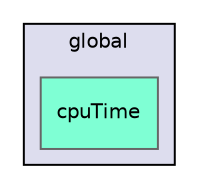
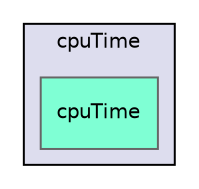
  digraph {
    compound=true
    n1 [fillcolor=aquamarine fontname=Helvetica fontsize=10 label=cpuTime pencolor=black shape=box style=filled color=gray40]
    subgraph cluster_1 {
      bgcolor="#ddddee"
      fontname=Helvetica
      fontsize=10
-     label=global
+     label=cpuTime
      pencolor=black
      n1
    }
  }
